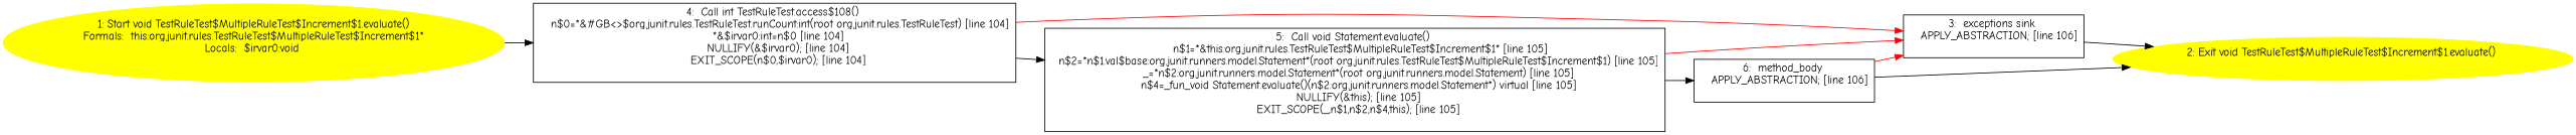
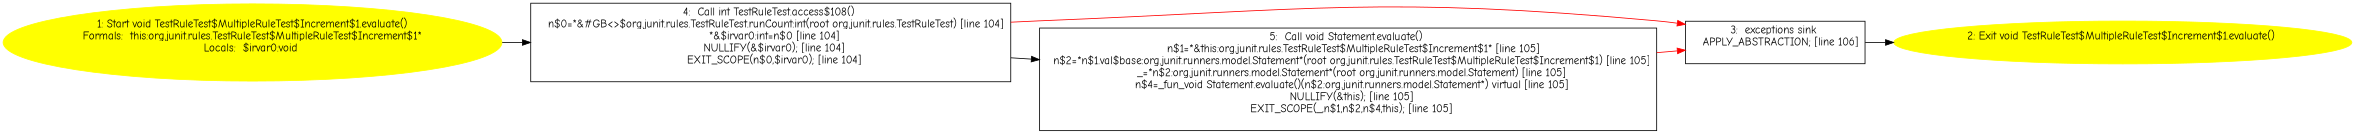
  digraph {
    rankdir=LR
    fontname="Comic Neue"
    node [fontname="Comic Neue" shape=box]
    edge [fontname="Comic Neue"]
    n1 [color=yellow label="1: Start void TestRuleTest$MultipleRuleTest$Increment$1.evaluate()\nFormals:  this:org.junit.rules.TestRuleTest$MultipleRuleTest$Increment$1*\nLocals:  $irvar0:void \n  " style=filled shape=""]
    n2 [label="4:  Call int TestRuleTest.access$108() \n   n$0=*&#GB<>$org.junit.rules.TestRuleTest.runCount:int(root org.junit.rules.TestRuleTest) [line 104]\n  *&$irvar0:int=n$0 [line 104]\n  NULLIFY(&$irvar0); [line 104]\n  EXIT_SCOPE(n$0,$irvar0); [line 104]\n "]
    n3 [label="3:  exceptions sink \n   APPLY_ABSTRACTION; [line 106]\n "]
    n4 [label="5:  Call void Statement.evaluate() \n   n$1=*&this:org.junit.rules.TestRuleTest$MultipleRuleTest$Increment$1* [line 105]\n  n$2=*n$1.val$base:org.junit.runners.model.Statement*(root org.junit.rules.TestRuleTest$MultipleRuleTest$Increment$1) [line 105]\n  _=*n$2:org.junit.runners.model.Statement*(root org.junit.runners.model.Statement) [line 105]\n  n$4=_fun_void Statement.evaluate()(n$2:org.junit.runners.model.Statement*) virtual [line 105]\n  NULLIFY(&this); [line 105]\n  EXIT_SCOPE(_,n$1,n$2,n$4,this); [line 105]\n "]
    n5 [color=yellow label="2: Exit void TestRuleTest$MultipleRuleTest$Increment$1.evaluate() \n  " style=filled shape=""]
-   n6 [label="6:  method_body \n   APPLY_ABSTRACTION; [line 106]\n "]
    n1 -> n2
    n2 -> n3 [color=red]
    n2 -> n4
    n3 -> n5
    n4 -> n3 [color=red]
-   n4 -> n6
-   n6 -> n3 [color=red]
-   n6 -> n5
  }
